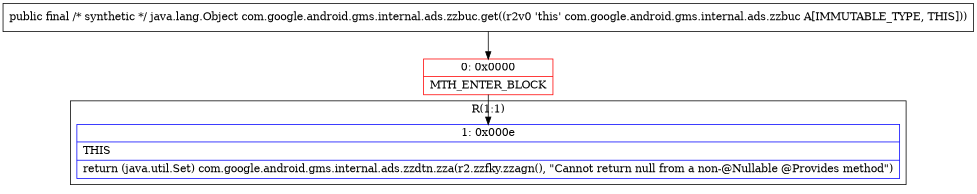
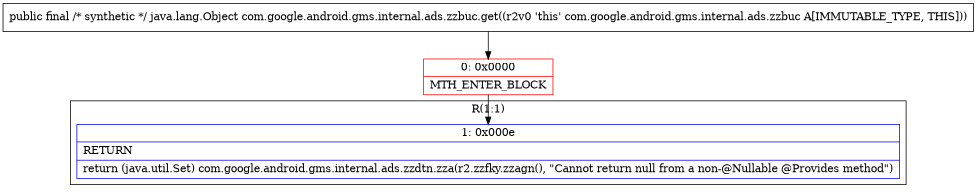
  digraph {
    node [shape=record]
-   n1 [color=blue label="{1\:\ 0x000e|THIS\l|return (java.util.Set) com.google.android.gms.internal.ads.zzdtn.zza(r2.zzfky.zzagn(), \"Cannot return null from a non\-@Nullable @Provides method\")\l}"]
+   n1 [color=blue label="{1\:\ 0x000e|RETURN\l|return (java.util.Set) com.google.android.gms.internal.ads.zzdtn.zza(r2.zzfky.zzagn(), \"Cannot return null from a non\-@Nullable @Provides method\")\l}"]
    n2 [color=red label="{0\:\ 0x0000|MTH_ENTER_BLOCK\l}"]
    n3 [label="{public final \/* synthetic *\/ java.lang.Object com.google.android.gms.internal.ads.zzbuc.get((r2v0 'this' com.google.android.gms.internal.ads.zzbuc A[IMMUTABLE_TYPE, THIS])) }"]
    subgraph cluster_1 {
      label="R(1:1)"
      n1
    }
    n2 -> n1
    n3 -> n2
  }
